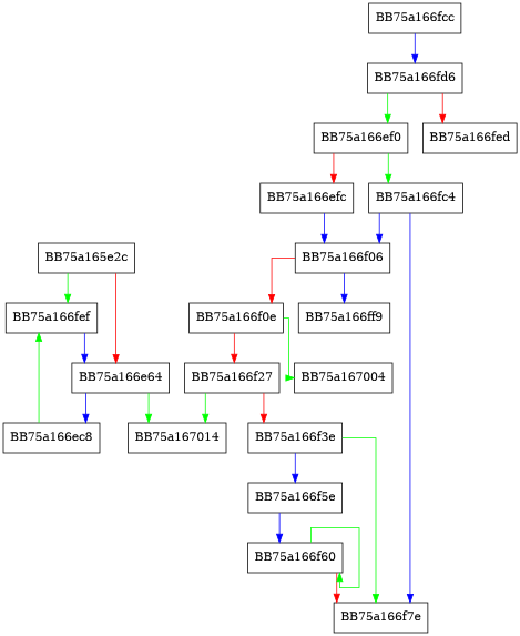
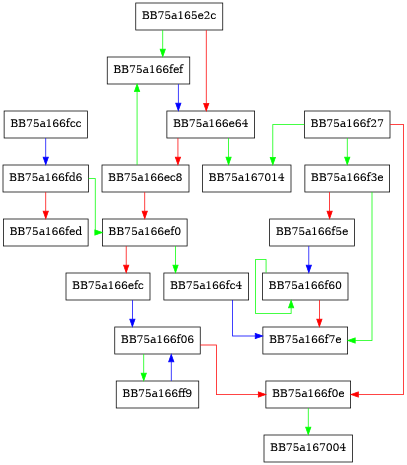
  digraph {
    splines=ortho
    node [shape=box]
    edge [color=green]
    n1 [label=BB75a165e2c]
    BB75a166fef
    BB75a166e64
    BB75a167014
    BB75a166ec8
    BB75a166ef0
    BB75a166fcc
    BB75a166fd6
    BB75a166fc4
    BB75a166efc
    BB75a166fed
    BB75a166f7e
    BB75a166f06
    BB75a166ff9
    BB75a166f0e
    BB75a167004
    BB75a166f27
    BB75a166f3e
    BB75a166f5e
    BB75a166f60
    n1 -> BB75a166fef
    n1 -> BB75a166e64 [color=red]
    BB75a166fef -> BB75a166e64 [color=blue]
    BB75a166e64 -> BB75a167014
-   BB75a166e64 -> BB75a166ec8 [color=blue]
+   BB75a166e64 -> BB75a166ec8 [color=red]
    BB75a166ec8 -> BB75a166fef
+   BB75a166ec8 -> BB75a166ef0 [color=red]
    BB75a166ef0 -> BB75a166fc4
    BB75a166ef0 -> BB75a166efc [color=red]
    BB75a166fcc -> BB75a166fd6 [color=blue]
    BB75a166fd6 -> BB75a166ef0
    BB75a166fd6 -> BB75a166fed [color=red]
    BB75a166fc4 -> BB75a166f7e [color=blue]
    BB75a166efc -> BB75a166f06 [color=blue]
-   BB75a166f06 -> BB75a166ff9 [color=blue]
+   BB75a166f06 -> BB75a166ff9
    BB75a166f06 -> BB75a166f0e [color=red]
-   BB75a166fc4 -> BB75a166f06 [color=blue]
+   BB75a166ff9 -> BB75a166f06 [color=blue]
    BB75a166f0e -> BB75a167004
-   BB75a166f0e -> BB75a166f27 [color=red]
+   BB75a166f27 -> BB75a166f0e [color=red]
    BB75a166f27 -> BB75a167014
-   BB75a166f27 -> BB75a166f3e [color=red]
+   BB75a166f27 -> BB75a166f3e
    BB75a166f3e -> BB75a166f7e
-   BB75a166f3e -> BB75a166f5e [color=blue]
+   BB75a166f3e -> BB75a166f5e [color=red]
    BB75a166f5e -> BB75a166f60 [color=blue]
    BB75a166f60 -> BB75a166f7e [color=red]
    BB75a166f60 -> BB75a166f60
  }
